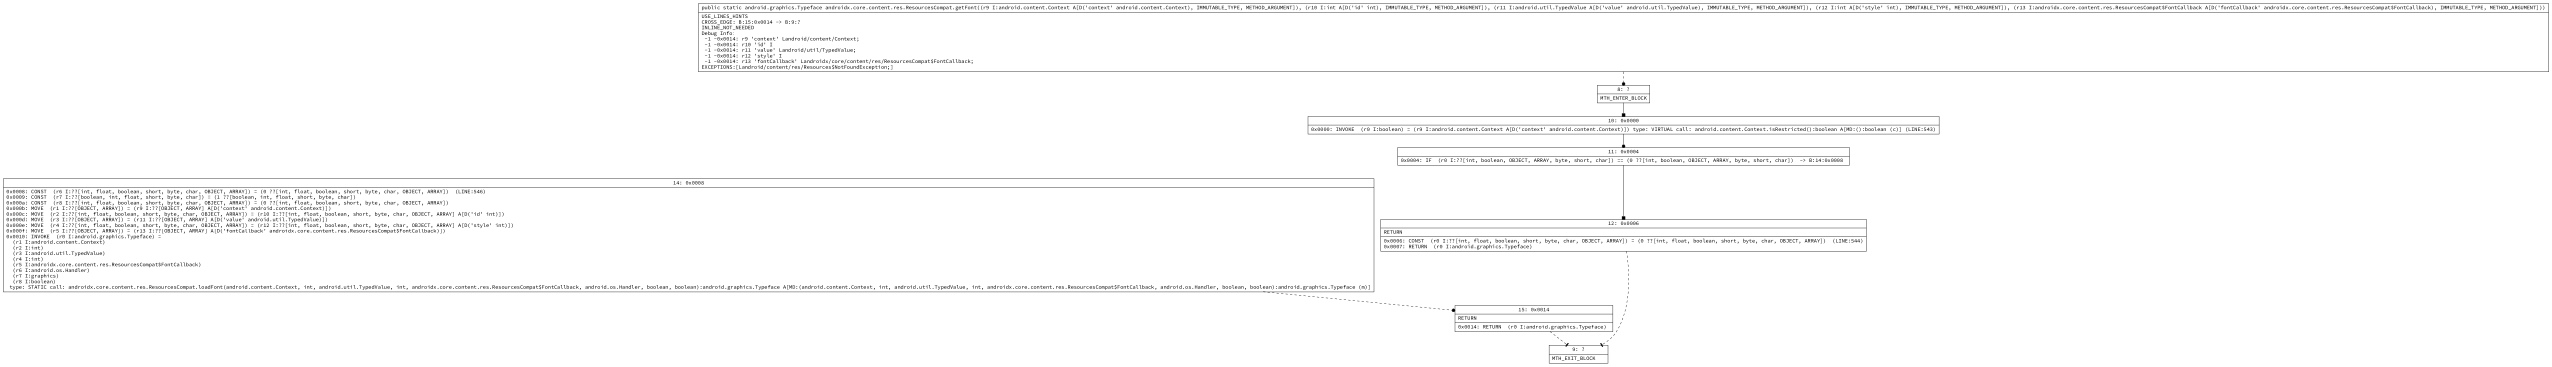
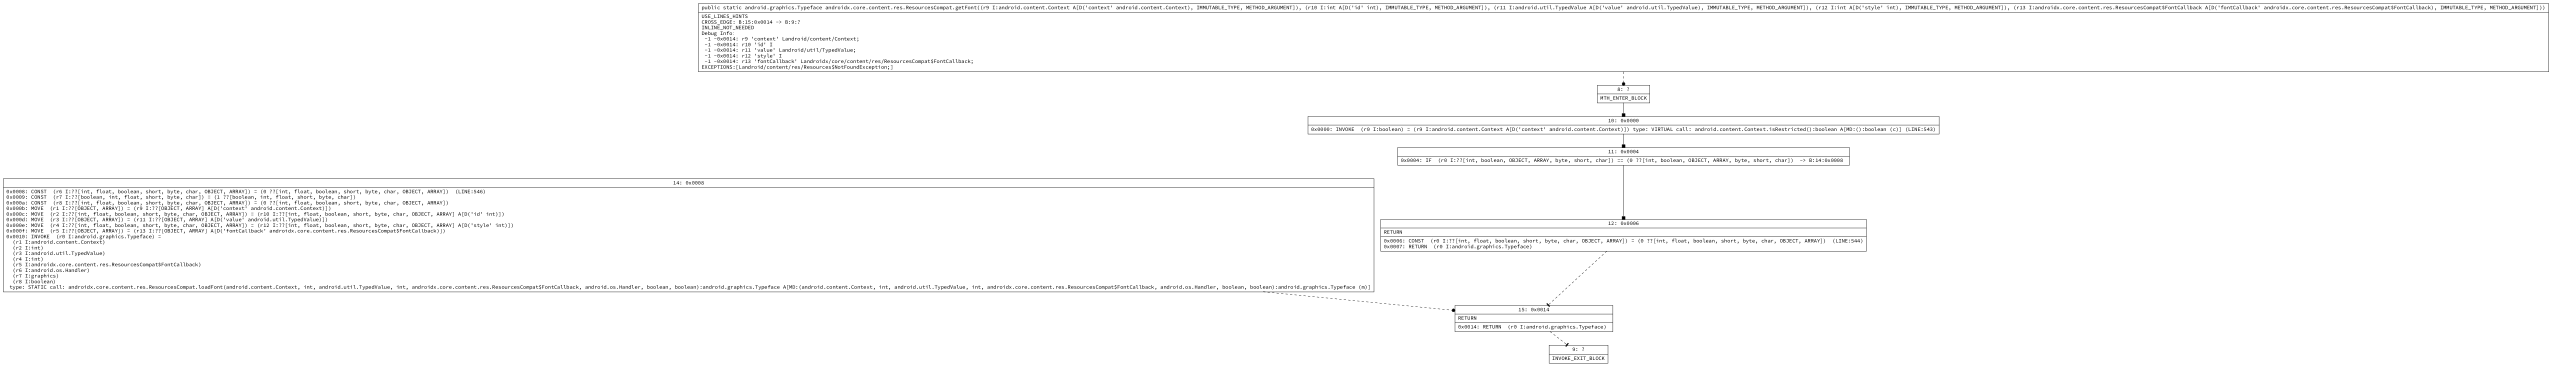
  digraph {
    fontname="Source Code Pro"
    node [fontname="Source Code Pro" shape=record]
    edge [arrowhead=box fontname="Source Code Pro" style=dashed]
    n1 [label="{8\:\ ?|MTH_ENTER_BLOCK\l}"]
    n2 [label="{10\:\ 0x0000|0x0000: INVOKE  (r0 I:boolean) = (r9 I:android.content.Context A[D('context' android.content.Context)]) type: VIRTUAL call: android.content.Context.isRestricted():boolean A[MD:():boolean (c)] (LINE:543)\l}"]
    n3 [label="{11\:\ 0x0004|0x0004: IF  (r0 I:??[int, boolean, OBJECT, ARRAY, byte, short, char]) == (0 ??[int, boolean, OBJECT, ARRAY, byte, short, char])  \-\> B:14:0x0008 \l}"]
    n4 [label="{12\:\ 0x0006|RETURN\l|0x0006: CONST  (r0 I:??[int, float, boolean, short, byte, char, OBJECT, ARRAY]) = (0 ??[int, float, boolean, short, byte, char, OBJECT, ARRAY])  (LINE:544)\l0x0007: RETURN  (r0 I:android.graphics.Typeface) \l}"]
-   n5 [label="{9\:\ ?|MTH_EXIT_BLOCK\l}"]
+   n5 [label="{9\:\ ?|INVOKE_EXIT_BLOCK\l}"]
    n6 [label="{14\:\ 0x0008|0x0008: CONST  (r6 I:??[int, float, boolean, short, byte, char, OBJECT, ARRAY]) = (0 ??[int, float, boolean, short, byte, char, OBJECT, ARRAY])  (LINE:546)\l0x0009: CONST  (r7 I:??[boolean, int, float, short, byte, char]) = (1 ??[boolean, int, float, short, byte, char]) \l0x000a: CONST  (r8 I:??[int, float, boolean, short, byte, char, OBJECT, ARRAY]) = (0 ??[int, float, boolean, short, byte, char, OBJECT, ARRAY]) \l0x000b: MOVE  (r1 I:??[OBJECT, ARRAY]) = (r9 I:??[OBJECT, ARRAY] A[D('context' android.content.Context)]) \l0x000c: MOVE  (r2 I:??[int, float, boolean, short, byte, char, OBJECT, ARRAY]) = (r10 I:??[int, float, boolean, short, byte, char, OBJECT, ARRAY] A[D('id' int)]) \l0x000d: MOVE  (r3 I:??[OBJECT, ARRAY]) = (r11 I:??[OBJECT, ARRAY] A[D('value' android.util.TypedValue)]) \l0x000e: MOVE  (r4 I:??[int, float, boolean, short, byte, char, OBJECT, ARRAY]) = (r12 I:??[int, float, boolean, short, byte, char, OBJECT, ARRAY] A[D('style' int)]) \l0x000f: MOVE  (r5 I:??[OBJECT, ARRAY]) = (r13 I:??[OBJECT, ARRAY] A[D('fontCallback' androidx.core.content.res.ResourcesCompat$FontCallback)]) \l0x0010: INVOKE  (r0 I:android.graphics.Typeface) = \l  (r1 I:android.content.Context)\l  (r2 I:int)\l  (r3 I:android.util.TypedValue)\l  (r4 I:int)\l  (r5 I:androidx.core.content.res.ResourcesCompat$FontCallback)\l  (r6 I:android.os.Handler)\l  (r7 I:graphics)\l  (r8 I:boolean)\l type: STATIC call: androidx.core.content.res.ResourcesCompat.loadFont(android.content.Context, int, android.util.TypedValue, int, androidx.core.content.res.ResourcesCompat$FontCallback, android.os.Handler, boolean, boolean):android.graphics.Typeface A[MD:(android.content.Context, int, android.util.TypedValue, int, androidx.core.content.res.ResourcesCompat$FontCallback, android.os.Handler, boolean, boolean):android.graphics.Typeface (m)]\l}"]
    n7 [label="{15\:\ 0x0014|RETURN\l|0x0014: RETURN  (r0 I:android.graphics.Typeface) \l}"]
    n8 [label="{public static android.graphics.Typeface androidx.core.content.res.ResourcesCompat.getFont((r9 I:android.content.Context A[D('context' android.content.Context), IMMUTABLE_TYPE, METHOD_ARGUMENT]), (r10 I:int A[D('id' int), IMMUTABLE_TYPE, METHOD_ARGUMENT]), (r11 I:android.util.TypedValue A[D('value' android.util.TypedValue), IMMUTABLE_TYPE, METHOD_ARGUMENT]), (r12 I:int A[D('style' int), IMMUTABLE_TYPE, METHOD_ARGUMENT]), (r13 I:androidx.core.content.res.ResourcesCompat$FontCallback A[D('fontCallback' androidx.core.content.res.ResourcesCompat$FontCallback), IMMUTABLE_TYPE, METHOD_ARGUMENT]))  | USE_LINES_HINTS\lCROSS_EDGE: B:15:0x0014 \-\> B:9:?\lINLINE_NOT_NEEDED\lDebug Info:\l  \-1 \-0x0014: r9 'context' Landroid\/content\/Context;\l  \-1 \-0x0014: r10 'id' I\l  \-1 \-0x0014: r11 'value' Landroid\/util\/TypedValue;\l  \-1 \-0x0014: r12 'style' I\l  \-1 \-0x0014: r13 'fontCallback' Landroidx\/core\/content\/res\/ResourcesCompat$FontCallback;\lEXCEPTIONS:[Landroid\/content\/res\/Resources$NotFoundException;]\l}"]
    n1 -> n2 [style=solid]
-   n2 -> n3 [arrowhead=dot style=solid]
+   n2 -> n3 [style=solid]
    n3 -> n4 [style=solid]
-   n4 -> n5 [arrowhead=tee]
+   n4 -> n7 [arrowhead=tee]
    n6 -> n7 [arrowhead=dot]
    n7 -> n5 [arrowhead=tee]
    n8 -> n1 [arrowhead=dot]
  }
